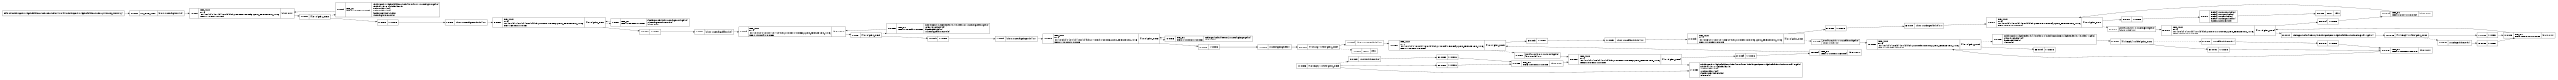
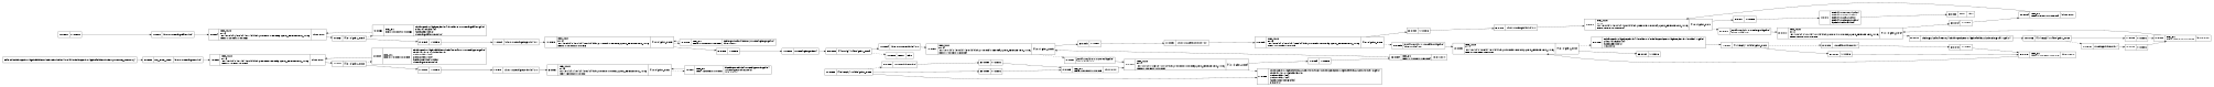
  digraph {
    fontname="Patrick Hand"
    rankdir=LR
    node [fontname="Patrick Hand" shape=record]
    edge [fontname="Patrick Hand"]
    n1 [label="{0\:\ 0x0000|MTH_ENTER_BLOCK\l|int r0 = r7.mPendingMoves.size()\l}"]
    n2 [label="{1\:\ 0x0008|LOOP_START\lPHI: r0 \l  PHI: (r0v2 int) = (r0v1 int), (r0v3 int) binds: [B:0:0x0000, B:3:0x000b] A[DONT_GENERATE, DONT_INLINE]\lLOOP:0: B:1:0x0008\-\>B:3:0x000b\l|int r0 = r0 + \-1\l}"]
    n3 [label="{2\:\ 0x0009|if (r0 \< 0) goto L_0x002a\l}"]
    n4 [label="{3\:\ 0x000b|LOOP_END\lLOOP:0: B:1:0x0008\-\>B:3:0x000b\l|android.support.v7.widget.DefaultItemAnimator$MoveInfo r2 = r7.mPendingMoves.get(r0)\landroid.view.View r3 = r2.holder.itemView\lr3.setTranslationY(0.0f)\lr3.setTranslationX(0.0f)\ldispatchMoveFinished(r2.holder)\lr7.mPendingMoves.remove(r0)\l}"]
    n5 [label="{46\:\ 0x002a|SYNTHETIC\l}"]
    n6 [label="{4\:\ 0x002a|int r0 = r7.mPendingRemovals.size() + \-1\l}"]
    n7 [label="{5\:\ 0x0032|LOOP_START\lPHI: r0 \l  PHI: (r0v7 int) = (r0v6 int), (r0v38 int) binds: [B:4:0x002a, B:6:0x0034] A[DONT_GENERATE, DONT_INLINE]\lLOOP:1: B:5:0x0032\-\>B:6:0x0034\l|if (r0 \< 0) goto L_0x0047\l}"]
    n8 [label="{6\:\ 0x0034|LOOP_END\lLOOP:1: B:5:0x0032\-\>B:6:0x0034\l|dispatchRemoveFinished(r7.mPendingRemovals.get(r0))\lr7.mPendingRemovals.remove(r0)\lint r0 = r0 + \-1\l}"]
    n9 [label="{47\:\ 0x0047|SYNTHETIC\l}"]
    n10 [label="{7\:\ 0x0047|int r0 = r7.mPendingAdditions.size()\l}"]
    n11 [label="{8\:\ 0x004f|LOOP_START\lPHI: r0 \l  PHI: (r0v10 int) = (r0v9 int), (r0v11 int) binds: [B:7:0x0047, B:10:0x0053] A[DONT_GENERATE, DONT_INLINE]\lLOOP:2: B:8:0x004f\-\>B:10:0x0053\l|int r0 = r0 + \-1\l}"]
    n12 [label="{9\:\ 0x0051|if (r0 \< 0) goto L_0x006b\l}"]
    n13 [label="{10\:\ 0x0053|LOOP_END\lLOOP:2: B:8:0x004f\-\>B:10:0x0053\l|android.support.v7.widget.RecyclerView$ViewHolder r3 = r7.mPendingAdditions.get(r0)\lr3.itemView.setAlpha(1.0f)\ldispatchAddFinished(r3)\lr7.mPendingAdditions.remove(r0)\l}"]
    n14 [label="{48\:\ 0x006b|SYNTHETIC\l}"]
    n15 [label="{11\:\ 0x006b|int r0 = r7.mPendingChanges.size() + \-1\l}"]
    n16 [label="{12\:\ 0x0073|LOOP_START\lPHI: r0 \l  PHI: (r0v15 int) = (r0v14 int), (r0v37 int) binds: [B:11:0x006b, B:13:0x0075] A[DONT_GENERATE, DONT_INLINE]\lLOOP:3: B:12:0x0073\-\>B:13:0x0075\l|if (r0 \< 0) goto L_0x0083\l}"]
    n17 [label="{13\:\ 0x0075|LOOP_END\lLOOP:3: B:12:0x0073\-\>B:13:0x0075\l|endChangeAnimationIfNecessary(r7.mPendingChanges.get(r0))\lint r0 = r0 + \-1\l}"]
    n18 [label="{49\:\ 0x0083|SYNTHETIC\l}"]
    n19 [label="{14\:\ 0x0083|r7.mPendingChanges.clear()\l}"]
    n20 [label="{15\:\ 0x008c|if (isRunning() != false) goto L_0x008f\l}"]
    n21 [label="{16\:\ 0x008e|RETURN\l|return\l}"]
    n22 [label="{17\:\ 0x008f|int r0 = r7.mMovesList.size() + \-1\l}"]
    n23 [label="{18\:\ 0x0097|LOOP_START\lPHI: r0 \l  PHI: (r0v21 int) = (r0v20 int), (r0v36 int) binds: [B:17:0x008f, B:25:0x00cf] A[DONT_GENERATE, DONT_INLINE]\lLOOP:4: B:18:0x0097\-\>B:25:0x00cf\l|if (r0 \< 0) goto L_0x00d2\l}"]
    n24 [label="{19\:\ 0x0099|java.util.ArrayList r3 = r7.mMovesList.get(r0)\lint r4 = r3.size() + \-1\l}"]
    n25 [label="{50\:\ 0x00d2|SYNTHETIC\l}"]
    n26 [label="{20\:\ 0x00a7|LOOP_START\lPHI: r4 \l  PHI: (r4v6 int) = (r4v5 int), (r4v7 int) binds: [B:19:0x0099, B:24:0x00cc] A[DONT_GENERATE, DONT_INLINE]\lLOOP:5: B:20:0x00a7\-\>B:24:0x00cc\l|if (r4 \< 0) goto L_0x00cf\l}"]
    n27 [label="{26\:\ 0x00d2|int r0 = r7.mAdditionsList.size() + \-1\l}"]
    n28 [label="{21\:\ 0x00a9|android.support.v7.widget.DefaultItemAnimator$MoveInfo r5 = (android.support.p003v7.widget.DefaultItemAnimator.MoveInfo) r3.get(r4)\landroid.view.View r6 = r5.holder.itemView\lr6.setTranslationY(0.0f)\lr6.setTranslationX(0.0f)\ldispatchMoveFinished(r5.holder)\lr3.remove(r4)\l}"]
    n29 [label="{51\:\ 0x00cf|SYNTHETIC\l}"]
    n30 [label="{25\:\ 0x00cf|LOOP_END\lLOOP:4: B:18:0x0097\-\>B:25:0x00cf\l|int r0 = r0 + \-1\l}"]
    n31 [label="{22\:\ 0x00c5|if (r3.isEmpty() == false) goto L_0x00cc\l}"]
    n32 [label="{23\:\ 0x00c7|r7.mMovesList.remove(r3)\l}"]
    n33 [label="{53\:\ 0x00cc|SYNTHETIC\l}"]
    n34 [label="{52\:\ 0x00cc|SYNTHETIC\l}"]
    n35 [label="{24\:\ 0x00cc|LOOP_END\lLOOP:5: B:20:0x00a7\-\>B:24:0x00cc\l|int r4 = r4 + \-1\l}"]
    n36 [label="{27\:\ 0x00da|LOOP_START\lPHI: r0 \l  PHI: (r0v25 int) = (r0v24 int), (r0v35 int) binds: [B:26:0x00d2, B:34:0x010b] A[DONT_GENERATE, DONT_INLINE]\lLOOP:6: B:27:0x00da\-\>B:34:0x010b\l|if (r0 \< 0) goto L_0x010e\l}"]
    n37 [label="{28\:\ 0x00dc|java.util.ArrayList r1 = r7.mAdditionsList.get(r0)\lint r3 = r1.size() + \-1\l}"]
    n38 [label="{54\:\ 0x010e|SYNTHETIC\l}"]
    n39 [label="{29\:\ 0x00ea|LOOP_START\lPHI: r3 \l  PHI: (r3v6 int) = (r3v5 int), (r3v7 int) binds: [B:28:0x00dc, B:33:0x0108] A[DONT_GENERATE, DONT_INLINE]\lLOOP:7: B:29:0x00ea\-\>B:33:0x0108\l|if (r3 \< 0) goto L_0x010b\l}"]
    n40 [label="{35\:\ 0x010e|int r0 = r7.mChangesList.size() + \-1\l}"]
    n41 [label="{30\:\ 0x00ec|android.support.v7.widget.RecyclerView$ViewHolder r4 = (android.support.p003v7.widget.RecyclerView.ViewHolder) r1.get(r3)\lr4.itemView.setAlpha(1.0f)\ldispatchAddFinished(r4)\lr1.remove(r3)\l}"]
    n42 [label="{55\:\ 0x010b|SYNTHETIC\l}"]
    n43 [label="{31\:\ 0x0101|if (r1.isEmpty() == false) goto L_0x0108\l}"]
    n44 [label="{32\:\ 0x0103|r7.mAdditionsList.remove(r1)\l}"]
    n45 [label="{57\:\ 0x0108|SYNTHETIC\l}"]
    n46 [label="{56\:\ 0x0108|SYNTHETIC\l}"]
    n47 [label="{33\:\ 0x0108|LOOP_END\lLOOP:7: B:29:0x00ea\-\>B:33:0x0108\l|int r3 = r3 + \-1\l}"]
    n48 [label="{36\:\ 0x0116|LOOP_START\lPHI: r0 \l  PHI: (r0v29 int) = (r0v28 int), (r0v34 int) binds: [B:35:0x010e, B:43:0x013f] A[DONT_GENERATE, DONT_INLINE]\lLOOP:8: B:36:0x0116\-\>B:43:0x013f\l|if (r0 \< 0) goto L_0x0142\l}"]
    n49 [label="{37\:\ 0x0118|java.util.ArrayList r1 = r7.mChangesList.get(r0)\lint r2 = r1.size() + \-1\l}"]
    n50 [label="{58\:\ 0x0142|SYNTHETIC\l}"]
    n51 [label="{38\:\ 0x0126|LOOP_START\lPHI: r2 \l  PHI: (r2v3 int) = (r2v2 int), (r2v4 int) binds: [B:37:0x0118, B:42:0x013c] A[DONT_GENERATE, DONT_INLINE]\lLOOP:9: B:38:0x0126\-\>B:42:0x013c\l|if (r2 \< 0) goto L_0x013f\l}"]
    n52 [label="{44\:\ 0x0142|cancelAll(r7.mRemoveAnimations)\lcancelAll(r7.mMoveAnimations)\lcancelAll(r7.mAddAnimations)\lcancelAll(r7.mChangeAnimations)\ldispatchAnimationsFinished()\l}"]
    n53 [label="{39\:\ 0x0128|endChangeAnimationIfNecessary((android.support.p003v7.widget.DefaultItemAnimator.ChangeInfo) r1.get(r2))\l}"]
    n54 [label="{59\:\ 0x013f|SYNTHETIC\l}"]
    n55 [label="{40\:\ 0x0135|if (r1.isEmpty() == false) goto L_0x013c\l}"]
    n56 [label="{43\:\ 0x013f|LOOP_END\lLOOP:8: B:36:0x0116\-\>B:43:0x013f\l|int r0 = r0 + \-1\l}"]
    n57 [label="{41\:\ 0x0137|r7.mChangesList.remove(r1)\l}"]
    n58 [label="{61\:\ 0x013c|SYNTHETIC\l}"]
    n59 [label="{60\:\ 0x013c|SYNTHETIC\l}"]
    n60 [label="{42\:\ 0x013c|LOOP_END\lLOOP:9: B:38:0x0126\-\>B:42:0x013c\l|int r2 = r2 + \-1\l}"]
    n61 [label="{45\:\ 0x0159|RETURN\l|return\l}"]
    n62 [label="{public void android.support.v7.widget.DefaultItemAnimator.endAnimations((r7v0 'this' android.support.v7.widget.DefaultItemAnimator A[IMMUTABLE_TYPE, THIS])) }"]
    n1 -> n2
    n2 -> n3
    n3 -> n4 [style=dashed]
    n3 -> n5
    n4 -> n2
    n5 -> n6
    n6 -> n7
    n7 -> n8 [style=dashed]
-   n7 -> n9
    n8 -> n7
    n9 -> n10
    n10 -> n11
    n11 -> n12
    n12 -> n13 [style=dashed]
    n12 -> n14
    n13 -> n11
    n14 -> n15
    n15 -> n16
    n16 -> n17 [style=dashed]
    n16 -> n18
    n17 -> n16
    n18 -> n19
    n19 -> n20
    n20 -> n21 [style=dashed]
    n20 -> n22
    n22 -> n23
    n23 -> n24 [style=dashed]
    n23 -> n25
    n24 -> n26
    n25 -> n27
    n26 -> n28 [style=dashed]
    n26 -> n29
    n27 -> n36
    n29 -> n30
    n30 -> n23
    n31 -> n28
    n31 -> n32 [style=dashed]
    n31 -> n33
    n32 -> n34
    n33 -> n35
    n34 -> n35
    n35 -> n26
    n36 -> n37 [style=dashed]
    n36 -> n38
    n37 -> n39
    n38 -> n40
    n39 -> n41 [style=dashed]
    n39 -> n42
    n40 -> n48
    n41 -> n43
    n43 -> n44 [style=dashed]
    n43 -> n45
    n44 -> n46
    n45 -> n47
    n46 -> n47
    n47 -> n39
    n48 -> n49 [style=dashed]
    n48 -> n50
    n49 -> n51
    n50 -> n52
    n51 -> n53 [style=dashed]
    n51 -> n54
    n52 -> n61
    n53 -> n55
    n54 -> n56
    n55 -> n57 [style=dashed]
    n55 -> n58
    n56 -> n48
    n57 -> n59
    n58 -> n60
    n59 -> n60
    n60 -> n51
    n62 -> n1
  }
